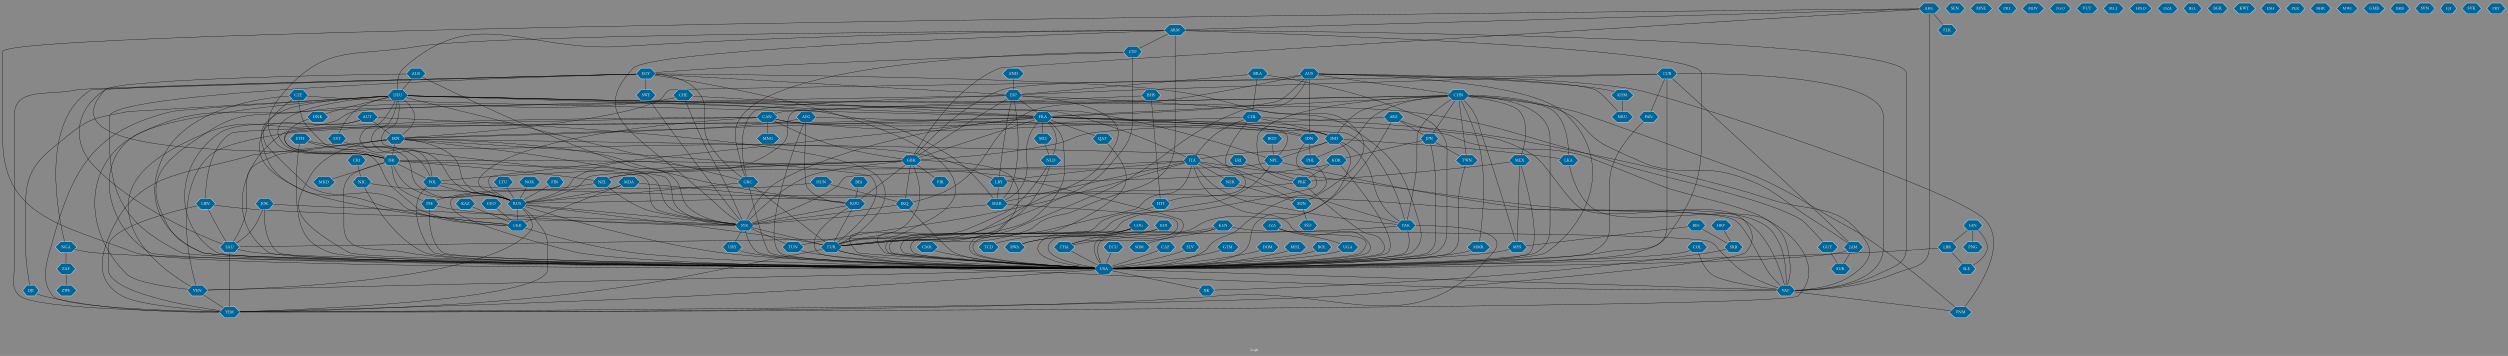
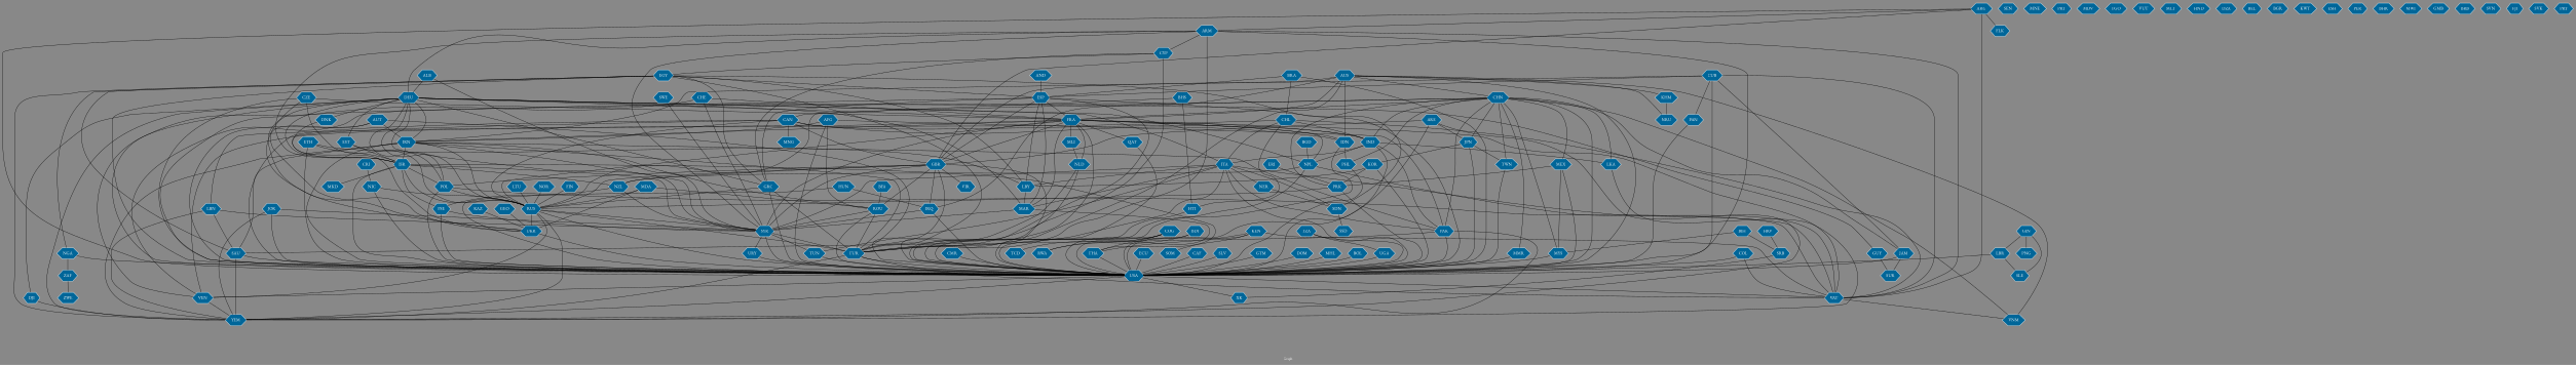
  graph {
    bgcolor="#888888"
    fontcolor=white
    fontname="EB Garamond"
    fontsize=12
    label="Graph"
    node [color=white fillcolor="#006699" fontcolor=white fontname="EB Garamond" shape=hexagon style=filled]
    edge [arrowhead=open color=black fontcolor=white fontname="EB Garamond" fontsize=12 weight=1]
    n1 [label=USA]
    n2 [label=VAT]
    n3 [label=VEN]
    n4 [label=YEM]
    n5 [label=XK]
    n6 [label=VNM]
    n7 [label=CHN]
    n8 [label=PHL]
    n9 [label=MMR]
    n10 [label=FRA]
    n11 [label=RUS]
    n12 [label=MEX]
    n13 [label=TWN]
    n14 [label=JPN]
    n15 [label=IND]
    n16 [label=LKA]
    n17 [label=MYS]
    n18 [label=PAK]
    n19 [label=JAM]
    n20 [label=PRK]
    n21 [label=IRN]
    n22 [label=SYR]
    n23 [label=NLD]
    n24 [label=MAR]
    n25 [label=GBR]
    n26 [label=LBN]
    n27 [label=NPL]
    n28 [label=MLI]
    n29 [label=QAT]
    n30 [label=IDN]
    n31 [label=TUR]
    n32 [label=UKR]
    n33 [label=KOR]
    n34 [label=ITA]
    n35 [label=SAU]
    n36 [label=SUR]
    n37 [label=ISR]
    n38 [label=ROU]
    n39 [label=THA]
    n40 [label=POL]
    n41 [label=PSE]
    n42 [label=NZL]
    n43 [label=MKD]
    n44 [label=URY]
    n45 [label=TUN]
    n46 [label=ARM]
    n47 [label=DEU]
    n48 [label=CYP]
    n49 [label=GRC]
    n50 [label=GUY]
    n51 [label=DNK]
    n52 [label=EST]
    n53 [label=DJI]
    n54 [label=EGY]
    n55 [label=NGA]
    n56 [label=ZAF]
    n57 [label=ZWE]
    n58 [label=LBY]
    n59 [label=IRQ]
    n60 [label=VIR]
    n61 [label=COG]
    n62 [label=RWA]
    n63 [label=TCD]
    n64 [label=AFG]
    n65 [label=BIH]
    n66 [label=SRB]
    n67 [label=CAN]
    n68 [label=MNG]
    n69 [label=BRA]
    n70 [label=CHL]
    n71 [label=ESP]
    n72 [label=HTI]
    n73 [label=SEN]
    n74 [label=HRV]
    n75 [label=SDN]
    n76 [label=SSD]
    n77 [label=AUS]
    n78 [label=KHM]
    n79 [label=NRU]
    n80 [label=NER]
    n81 [label=SOM]
    n82 [label=CMR]
    n83 [label=MNE]
    n84 [label=CZE]
    n85 [label=ETH]
    n86 [label=BGD]
    n87 [label=BDI]
    n88 [label=PRT]
    n89 [label=AUT]
    n90 [label=MDV]
    n91 [label=JOR]
    n92 [label=CUB]
    n93 [label=PAN]
    n94 [label=NIC]
    n95 [label=CRI]
    n96 [label=TGO]
    n97 [label=VUT]
    n98 [label=COL]
    n99 [label=ECU]
    n100 [label=KEN]
    n101 [label=CAF]
    n102 [label=MLT]
    n103 [label=HND]
    n104 [label=DZA]
    n105 [label=SLV]
    n106 [label=ARG]
    n107 [label=FLK]
    n108 [label=BEL]
    n109 [label=CHE]
    n110 [label=NOR]
    n111 [label=GTM]
    n112 [label=ARE]
    n113 [label=UGA]
    n114 [label=SWE]
    n115 [label=HUN]
    n116 [label=DOM]
    n117 [label=FIN]
    n118 [label=ALB]
    n119 [label=MHL]
    n120 [label=BGR]
    n121 [label=MDA]
    n122 [label=SLE]
    n123 [label=LBR]
    n124 [label=KAZ]
    n125 [label=GIN]
    n126 [label=PNG]
    n127 [label=KWT]
    n128 [label=LTU]
    n129 [label=TZA]
    n130 [label=ESH]
    n131 [label=BHS]
    n132 [label=PER]
    n133 [label=BHR]
    n134 [label=MWI]
    n135 [label=BOL]
    n136 [label=BFA]
    n137 [label=GMB]
    n138 [label=BRB]
    n139 [label=SVN]
    n140 [label=AND]
    n141 [label=GEO]
    n142 [label=FJI]
    n143 [label=SVK]
    n144 [label=PRY]
    n145 [label=ERI]
    n1 -- n2 [weight=10]
    n1 -- n3 [weight=8]
    n1 -- n4 [weight=7]
    n1 -- n5
    n2 -- n6
    n3 -- n4
    n7 -- n1 [weight=25]
    n7 -- n3
    n7 -- n6
    n7 -- n8 [weight=7]
    n7 -- n9
    n7 -- n10
    n7 -- n11 [weight=3]
    n7 -- n12
    n7 -- n13 [weight=9]
    n7 -- n14 [weight=10]
    n7 -- n15
    n7 -- n16
    n7 -- n17 [weight=2]
    n7 -- n18 [weight=6]
    n7 -- n19
    n7 -- n20
    n8 -- n1 [weight=3]
    n9 -- n1 [weight=3]
    n10 -- n1 [weight=5]
    n10 -- n2
    n10 -- n11 [weight=4]
    n10 -- n15 [weight=5]
    n10 -- n21
    n10 -- n22 [weight=2]
    n10 -- n23 [weight=2]
    n10 -- n24
    n10 -- n25
    n10 -- n26 [weight=2]
    n10 -- n27
    n10 -- n28 [weight=5]
    n10 -- n29
    n10 -- n30
    n11 -- n1 [weight=17]
    n11 -- n3
    n11 -- n4 [weight=5]
    n11 -- n22 [weight=3]
    n11 -- n31
    n11 -- n32 [weight=23]
    n12 -- n1 [weight=12]
    n12 -- n17
    n12 -- n20 [weight=2]
    n13 -- n1
    n14 -- n1 [weight=34]
    n14 -- n13 [weight=2]
    n14 -- n33 [weight=2]
    n15 -- n1 [weight=4]
    n15 -- n16
    n15 -- n18 [weight=7]
    n15 -- n27 [weight=5]
    n15 -- n34 [weight=2]
    n16 -- n4
    n17 -- n1 [weight=3]
    n18 -- n1 [weight=12]
    n18 -- n4 [weight=9]
    n18 -- n35 [weight=4]
    n19 -- n1 [weight=6]
    n19 -- n36 [weight=2]
    n20 -- n1 [weight=2]
    n20 -- n11 [weight=3]
    n21 -- n1 [weight=45]
    n21 -- n4 [weight=21]
    n21 -- n11 [weight=9]
    n21 -- n18 [weight=5]
    n21 -- n22
    n21 -- n31
    n21 -- n35 [weight=19]
    n21 -- n37 [weight=19]
    n21 -- n38
    n22 -- n1 [weight=5]
    n22 -- n31 [weight=9]
    n22 -- n44
    n22 -- n45 [weight=3]
    n23 -- n1
    n23 -- n31 [weight=2]
    n24 -- n1 [weight=2]
    n24 -- n22
    n25 -- n1 [weight=3]
    n25 -- n11
    n25 -- n22 [weight=12]
    n25 -- n31 [weight=7]
    n25 -- n38
    n25 -- n40
    n25 -- n42
    n25 -- n59
    n25 -- n60 [weight=2]
    n26 -- n4
    n26 -- n22 [weight=2]
    n26 -- n35 [weight=3]
    n27 -- n1 [weight=6]
    n27 -- n2
    n27 -- n42
    n28 -- n23 [weight=2]
    n29 -- n1
    n30 -- n1 [weight=4]
    n30 -- n8 [weight=4]
    n31 -- n1 [weight=2]
    n31 -- n2 [weight=5]
    n31 -- n4
    n32 -- n1 [weight=10]
    n33 -- n1 [weight=3]
    n33 -- n20
    n33 -- n58 [weight=2]
    n34 -- n1 [weight=7]
    n34 -- n2 [weight=7]
    n34 -- n18
    n34 -- n22
    n34 -- n24
    n34 -- n31
    n34 -- n45
    n34 -- n58 [weight=5]
    n34 -- n75 [weight=2]
    n34 -- n80 [weight=2]
    n35 -- n1 [weight=4]
    n35 -- n4 [weight=37]
    n37 -- n1 [weight=7]
    n37 -- n11 [weight=2]
    n37 -- n22 [weight=5]
    n37 -- n39 [weight=2]
    n37 -- n40 [weight=2]
    n37 -- n41 [weight=28]
    n37 -- n42 [weight=2]
    n37 -- n43
    n38 -- n1 [weight=3]
    n38 -- n22
    n38 -- n31
    n39 -- n1 [weight=3]
    n40 -- n1 [weight=6]
    n40 -- n2
    n40 -- n11 [weight=13]
    n41 -- n1
    n41 -- n22 [weight=8]
    n42 -- n22 [weight=3]
    n42 -- n41
    n44 -- n1 [weight=3]
    n45 -- n1
    n46 -- n1 [weight=4]
    n46 -- n2 [weight=9]
    n46 -- n22
    n46 -- n31 [weight=9]
    n46 -- n37
    n46 -- n47 [weight=4]
    n46 -- n48
    n47 -- n1 [weight=2]
    n47 -- n4
    n47 -- n10 [weight=2]
    n47 -- n11
    n47 -- n21
    n47 -- n22
    n47 -- n24
    n47 -- n27
    n47 -- n32 [weight=2]
    n47 -- n34
    n47 -- n37 [weight=4]
    n47 -- n40 [weight=2]
    n47 -- n49 [weight=3]
    n47 -- n50
    n47 -- n51
    n47 -- n52 [weight=2]
    n47 -- n53
    n48 -- n31 [weight=5]
    n48 -- n49 [weight=2]
    n48 -- n54
    n49 -- n1 [weight=5]
    n49 -- n11 [weight=3]
    n49 -- n31
    n50 -- n36 [weight=2]
    n51 -- n37
    n52 -- n40 [weight=2]
    n53 -- n4 [weight=2]
    n54 -- n1 [weight=4]
    n54 -- n4 [weight=2]
    n54 -- n31
    n54 -- n35
    n54 -- n49
    n54 -- n55
-   n54 -- n114
+   n54 -- n58
    n54 -- n71
    n54 -- n75 [weight=2]
    n55 -- n1 [weight=6]
    n55 -- n56 [weight=2]
    n56 -- n57 [weight=2]
    n58 -- n24
    n59 -- n1 [weight=10]
    n59 -- n22 [weight=2]
    n61 -- n1
    n61 -- n39
    n61 -- n62 [weight=2]
    n61 -- n63
    n64 -- n1 [weight=2]
    n64 -- n18
    n64 -- n21
    n64 -- n38
    n65 -- n17
    n65 -- n66 [weight=2]
    n66 -- n5
    n67 -- n1 [weight=7]
    n67 -- n11 [weight=2]
    n67 -- n15
    n67 -- n25 [weight=3]
    n67 -- n30
    n67 -- n32 [weight=3]
    n67 -- n68
    n69 -- n1 [weight=2]
    n69 -- n70
    n69 -- n71
    n70 -- n2 [weight=2]
    n70 -- n3
    n70 -- n15 [weight=2]
    n70 -- n34 [weight=2]
    n70 -- n72
    n71 -- n1 [weight=2]
    n71 -- n3 [weight=2]
    n71 -- n10
    n71 -- n24 [weight=2]
    n71 -- n25 [weight=2]
    n71 -- n31 [weight=3]
    n71 -- n49 [weight=2]
    n71 -- n58
    n72 -- n1 [weight=2]
    n74 -- n66 [weight=4]
    n75 -- n76 [weight=4]
    n77 -- n1 [weight=2]
    n77 -- n6 [weight=2]
    n77 -- n7
    n77 -- n10
    n77 -- n25 [weight=5]
    n77 -- n30 [weight=5]
    n77 -- n31
    n77 -- n59 [weight=2]
    n77 -- n78 [weight=3]
    n77 -- n79 [weight=2]
    n78 -- n79 [weight=4]
    n80 -- n75 [weight=2]
    n82 -- n1
    n84 -- n1
    n84 -- n10 [weight=3]
    n84 -- n11 [weight=4]
    n84 -- n32
    n85 -- n1 [weight=2]
    n85 -- n37
    n85 -- n58 [weight=2]
    n86 -- n27 [weight=2]
    n87 -- n1
    n87 -- n62 [weight=2]
    n89 -- n1 [weight=2]
    n89 -- n21
    n89 -- n31 [weight=2]
    n89 -- n32
    n91 -- n1 [weight=2]
-   n91 -- n35 [weight=2]
+   n91 -- n4 [weight=2]
    n91 -- n22 [weight=4]
    n92 -- n1 [weight=44]
    n92 -- n2 [weight=5]
    n92 -- n19
    n92 -- n21 [weight=2]
    n92 -- n71
    n92 -- n93 [weight=5]
    n93 -- n1 [weight=5]
    n94 -- n1
    n94 -- n11 [weight=2]
    n95 -- n94
    n98 -- n1
    n98 -- n2
    n99 -- n1 [weight=2]
    n100 -- n1 [weight=3]
    n100 -- n2
    n100 -- n39 [weight=2]
    n100 -- n81 [weight=6]
    n101 -- n1
    n105 -- n1 [weight=2]
    n106 -- n1
    n106 -- n2 [weight=3]
    n106 -- n25
    n106 -- n46
    n106 -- n107
    n109 -- n1
    n109 -- n10
    n109 -- n22
    n110 -- n11 [weight=3]
    n111 -- n1 [weight=2]
    n112 -- n1
    n112 -- n4
    n112 -- n14
    n112 -- n25
    n113 -- n1
    n114 -- n22
    n115 -- n1 [weight=2]
    n115 -- n59
    n116 -- n1
    n117 -- n11
    n118 -- n22
-   n118 -- n37
+   n52 -- n37
    n118 -- n47
    n119 -- n1
    n121 -- n11 [weight=3]
    n121 -- n32
    n121 -- n38
    n123 -- n1 [weight=2]
    n123 -- n122
    n124 -- n32
    n125 -- n122
    n125 -- n123
    n125 -- n126
    n128 -- n11
    n129 -- n1 [weight=2]
    n129 -- n113
    n131 -- n67
    n131 -- n72
    n135 -- n1
    n136 -- n38
    n140 -- n71
    n141 -- n32
    n145 -- n20
  }
